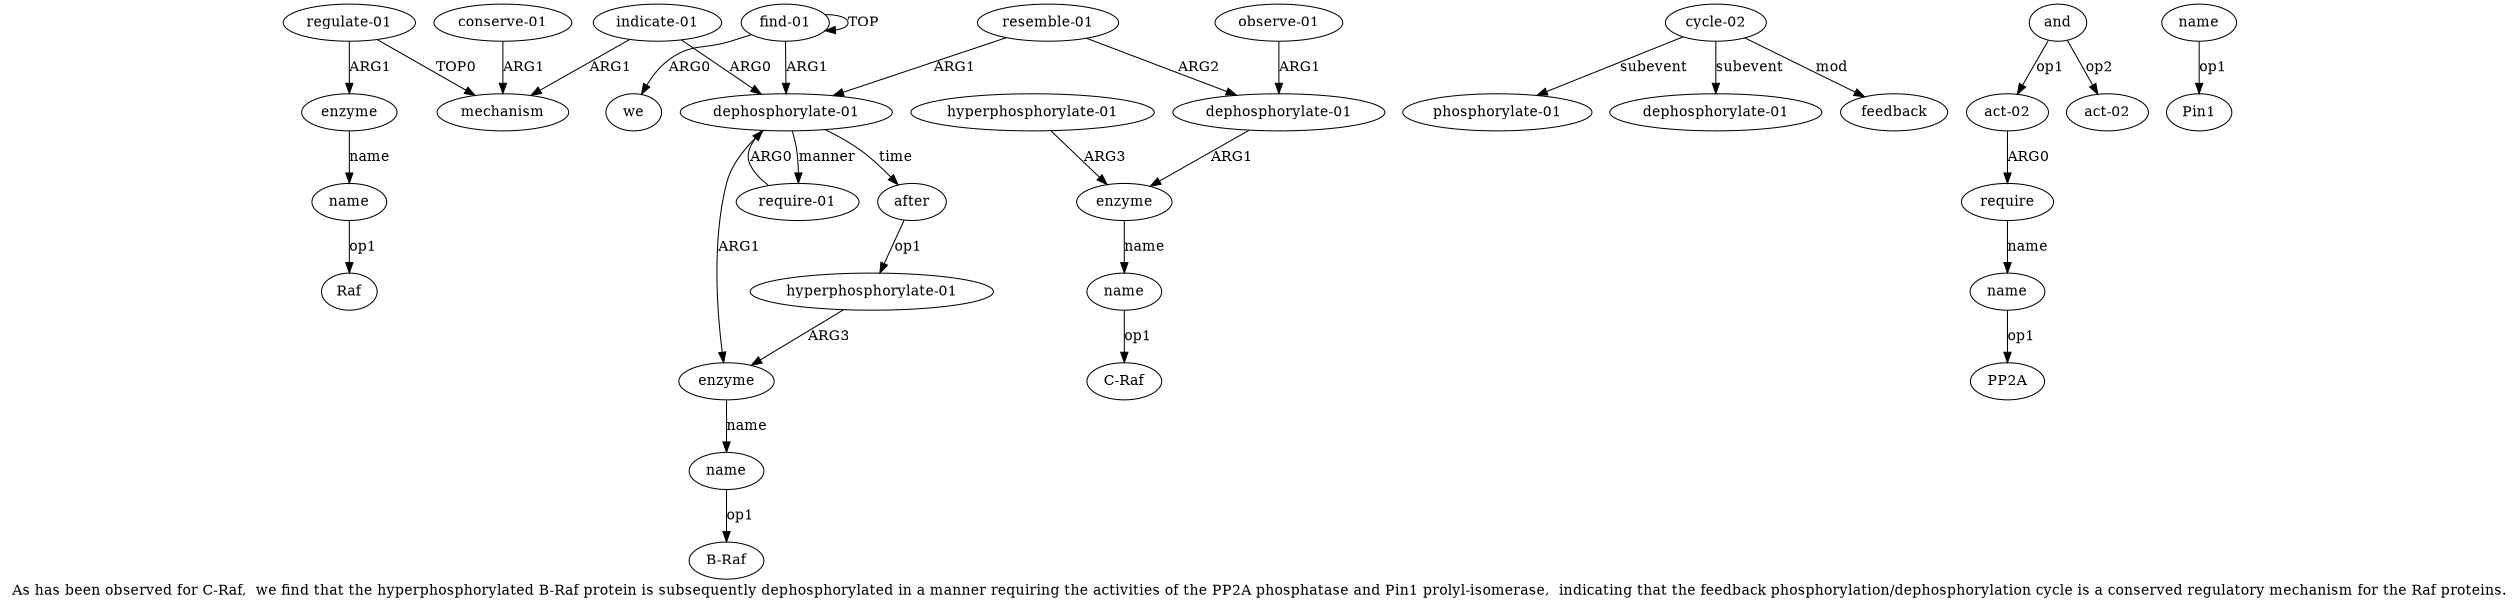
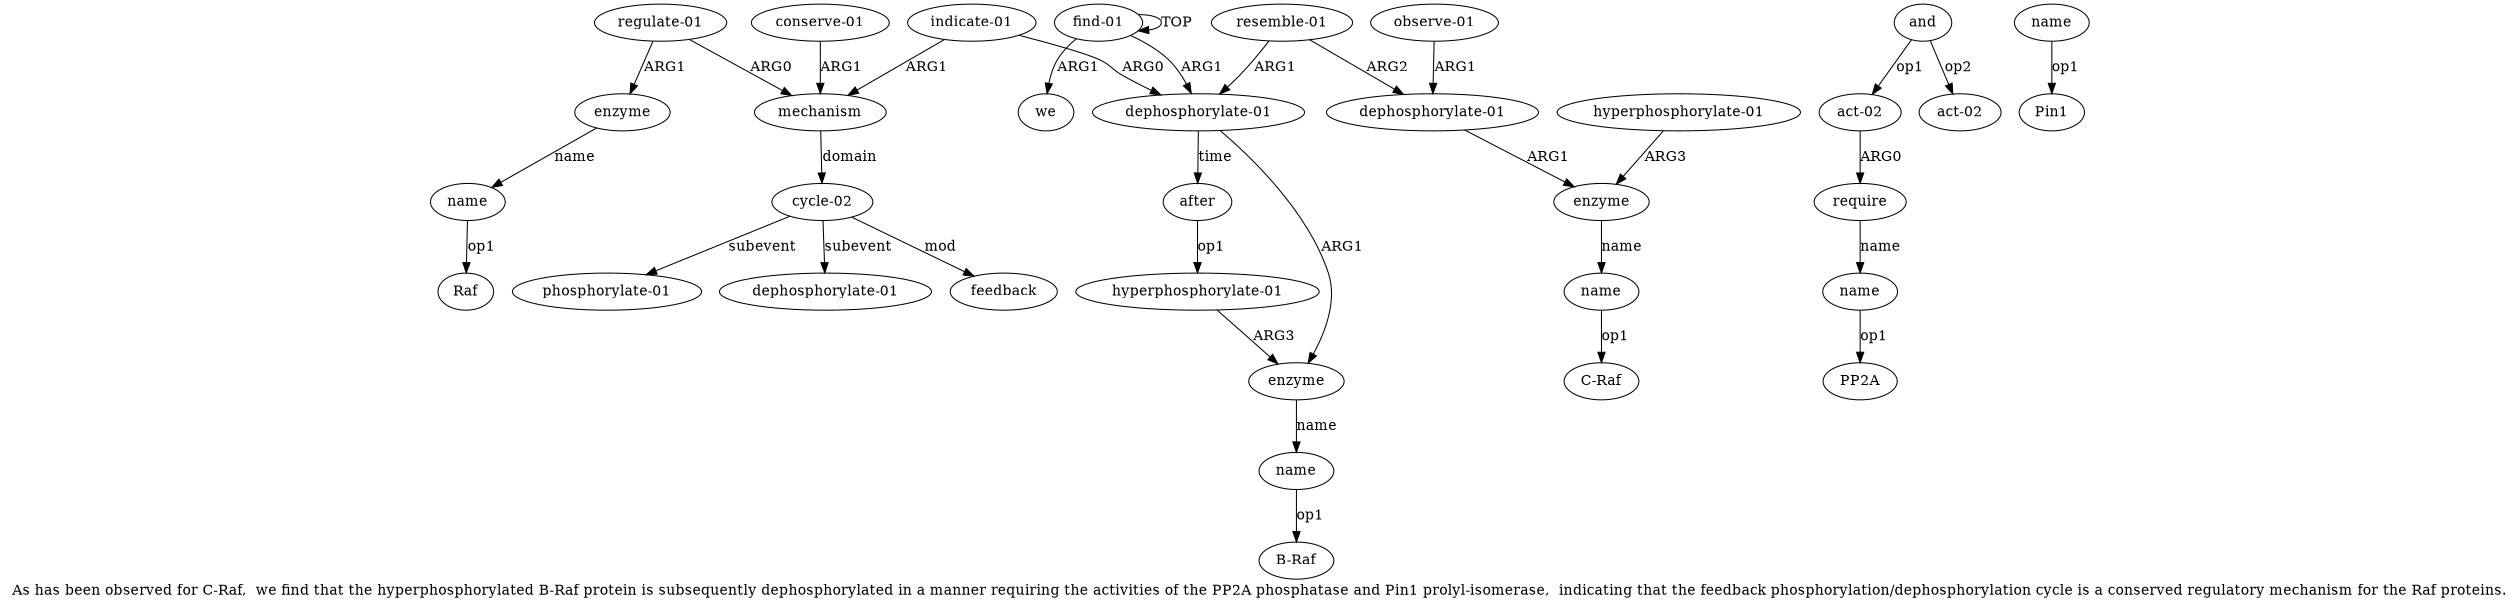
  digraph {
    label="As has been observed for C-Raf,  we find that the hyperphosphorylated B-Raf protein is subsequently dephosphorylated in a manner requiring the activities of the PP2A phosphatase and Pin1 prolyl-isomerase,  indicating that the feedback phosphorylation/dephosphorylation cycle is a conserved regulatory mechanism for the Raf proteins."
    node [color=black gold_ind=-1 gold_label=name test_ind=-1 test_label=name]
    edge [color=black gold_label=ARG1 test_label=ARG1]
    n1 [gold_ind=20 gold_label="indicate-01" label="indicate-01" test_ind=20 test_label="indicate-01"]
    n2 [gold_ind=21 gold_label=mechanism label=mechanism test_ind=21 test_label=mechanism]
    n3 [gold_ind=2 gold_label="dephosphorylate-01" label="dephosphorylate-01" test_ind=2 test_label="dephosphorylate-01"]
    n4 [gold_ind=26 gold_label="cycle-02" label="cycle-02" test_ind=26 test_label="cycle-02"]
    n5 [gold_ind=30 gold_label=after label=after test_ind=30 test_label=after]
-   n6 [gold_ind=12 gold_label="require-01" label="require-01" test_ind=12 test_label="require-01"]
    n7 [gold_ind=3 gold_label=enzyme label=enzyme test_ind=3 test_label=enzyme]
    n8 [gold_ind=27 gold_label="phosphorylate-01" label="phosphorylate-01" test_ind=27 test_label="phosphorylate-01"]
    n9 [gold_ind=28 gold_label="dephosphorylate-01" label="dephosphorylate-01" test_ind=28 test_label="dephosphorylate-01"]
    n10 [gold_ind=29 gold_label=feedback label=feedback test_ind=29 test_label=feedback]
    n11 [gold_ind=5 gold_label="hyperphosphorylate-01" label="hyperphosphorylate-01" test_ind=5 test_label="hyperphosphorylate-01"]
    n12 [gold_ind=4 label=name test_ind=4]
    n13 [gold_ind=22 gold_label="regulate-01" label="regulate-01" test_ind=22 test_label="regulate-01"]
    n14 [gold_ind=23 gold_label=enzyme label=enzyme test_ind=23 test_label=enzyme]
    n15 [gold_ind=24 label=name test_ind=24]
    n16 [gold_label=Raf label=Raf test_label=Raf]
    n17 [gold_ind=25 gold_label="conserve-01" label="conserve-01" test_ind=25 test_label="conserve-01"]
    n18 [gold_label="B-Raf" label="B-Raf" test_label="B-Raf"]
    n19 [gold_label="C-Raf" label="C-Raf" test_label="C-Raf"]
    n20 [gold_ind=15 gold_label=phosphatase label=require test_ind=15 test_label=phosphatase]
    n21 [gold_ind=16 label=name test_ind=16]
    n22 [gold_label=PP2A label=PP2A test_label=PP2A]
    n23 [gold_ind=14 gold_label="act-02" label="act-02" test_ind=14 test_label="act-02"]
    n24 [gold_ind=17 gold_label="act-02" label="act-02" test_ind=17 test_label="act-02"]
    n25 [gold_ind=19 label=name test_ind=19]
    n26 [gold_label=Pin1 label=Pin1 test_label=Pin1]
    n27 [gold_ind=11 gold_label="observe-01" label="observe-01" test_ind=11 test_label="observe-01"]
    n28 [gold_ind=7 gold_label="dephosphorylate-01" label="dephosphorylate-01" test_ind=7 test_label="dephosphorylate-01"]
    n29 [gold_ind=8 gold_label=enzyme label=enzyme test_ind=8 test_label=enzyme]
    n30 [gold_ind=9 label=name test_ind=9]
    n31 [gold_ind=10 gold_label="hyperphosphorylate-01" label="hyperphosphorylate-01" test_ind=10 test_label="hyperphosphorylate-01"]
    n32 [gold_ind=13 gold_label=and label=and test_ind=13 test_label=and]
    n33 [gold_ind=1 gold_label=we label=we test_ind=1 test_label=we]
    n34 [gold_ind=0 gold_label="find-01" label="find-01" test_ind=0 test_label="find-01"]
    n35 [gold_ind=6 gold_label="resemble-01" label="resemble-01" test_ind=6 test_label="resemble-01"]
    n1 -> n2 [label=ARG1]
    n1 -> n3 [gold_label=ARG0 label=ARG0 test_label=ARG0]
+   n2 -> n4 [gold_label=domain label=domain test_label=domain]
    n3 -> n5 [gold_label=time label=time test_label=time]
-   n3 -> n6 [gold_label=manner label=manner test_label=manner]
    n3 -> n7 [label=ARG1]
    n4 -> n8 [gold_label=subevent label=subevent test_label=subevent]
    n4 -> n9 [gold_label=subevent label=subevent test_label=subevent]
    n4 -> n10 [gold_label=mod label=mod test_label=mod]
    n5 -> n11 [gold_label=op1 label=op1 test_label=op1]
-   n6 -> n3 [gold_label=ARG0 label=ARG0 test_label=ARG0]
    n7 -> n12 [gold_label=name label=name test_label=name]
    n11 -> n7 [gold_label=ARG3 label=ARG3 test_label=ARG3]
    n12 -> n18 [gold_label=op1 label=op1 test_label=op1]
-   n13 -> n2 [gold_label=ARG0 label=TOP0 test_label=ARG0]
+   n13 -> n2 [gold_label=ARG0 label=ARG0 test_label=ARG0]
    n13 -> n14 [label=ARG1]
    n14 -> n15 [gold_label=name label=name test_label=name]
    n15 -> n16 [gold_label=op1 label=op1 test_label=op1]
    n17 -> n2 [label=ARG1]
    n20 -> n21 [gold_label=name label=name test_label=name]
    n21 -> n22 [gold_label=op1 label=op1 test_label=op1]
    n23 -> n20 [gold_label=ARG0 label=ARG0 test_label=ARG0]
    n25 -> n26 [gold_label=op1 label=op1 test_label=op1]
    n27 -> n28 [label=ARG1]
    n28 -> n29 [label=ARG1]
    n29 -> n30 [gold_label=name label=name test_label=name]
    n30 -> n19 [gold_label=op1 label=op1 test_label=op1]
    n31 -> n29 [gold_label=ARG3 label=ARG3 test_label=ARG3]
    n32 -> n23 [gold_label=op1 label=op1 test_label=op1]
    n32 -> n24 [gold_label=op2 label=op2 test_label=op2]
    n34 -> n3 [label=ARG1]
-   n34 -> n33 [gold_label=ARG0 label=ARG0 test_label=ARG0]
+   n34 -> n33 [gold_label=ARG0 label=ARG1 test_label=ARG0]
    n34 -> n34 [gold_label=TOP label=TOP test_label=TOP]
    n35 -> n3 [label=ARG1]
    n35 -> n28 [gold_label=ARG2 label=ARG2 test_label=ARG2]
  }
